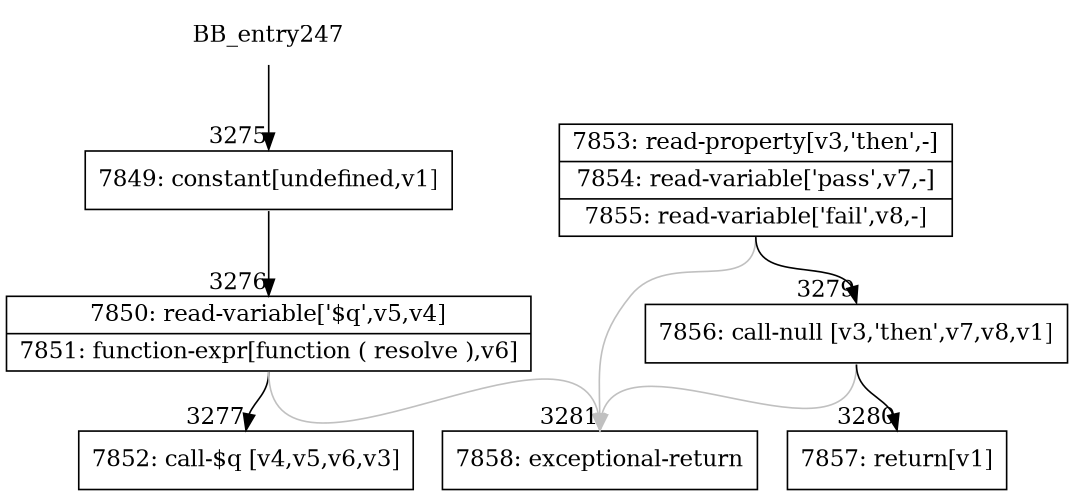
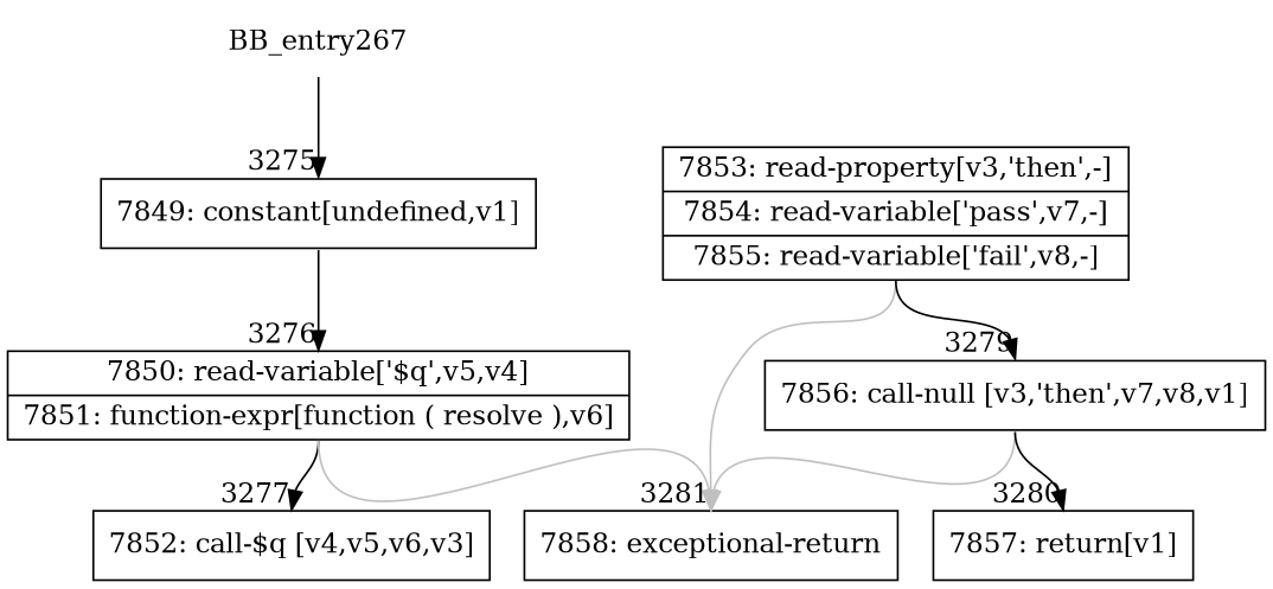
  digraph {
    rankdir=TD
    node [shape=record]
    edge [headport=n tailport=s]
-   BB_entry267 [shape=none label=BB_entry247]
+   BB_entry267 [shape=none]
    n2 [label="{7849: constant[undefined,v1]}"]
    n3 [label="{7850: read-variable['$q',v5,v4]|7851: function-expr[function ( resolve ),v6]}"]
    n4 [label="{7852: call-$q [v4,v5,v6,v3]}"]
    n5 [label="{7858: exceptional-return}"]
    n6 [label="{7853: read-property[v3,'then',-]|7854: read-variable['pass',v7,-]|7855: read-variable['fail',v8,-]}"]
    n7 [label="{7856: call-null [v3,'then',v7,v8,v1]}"]
    n8 [label="{7857: return[v1]}"]
    BB_entry267 -> n2 [headlabel="    3275"]
    n2 -> n3 [headlabel="      3276"]
    n3 -> n4 [headlabel="      3277"]
    n3 -> n5 [color=gray headlabel="      3281"]
    n6 -> n5 [color=gray]
    n6 -> n7 [headlabel="      3279"]
    n7 -> n5 [color=gray]
    n7 -> n8 [headlabel="      3280"]
  }
